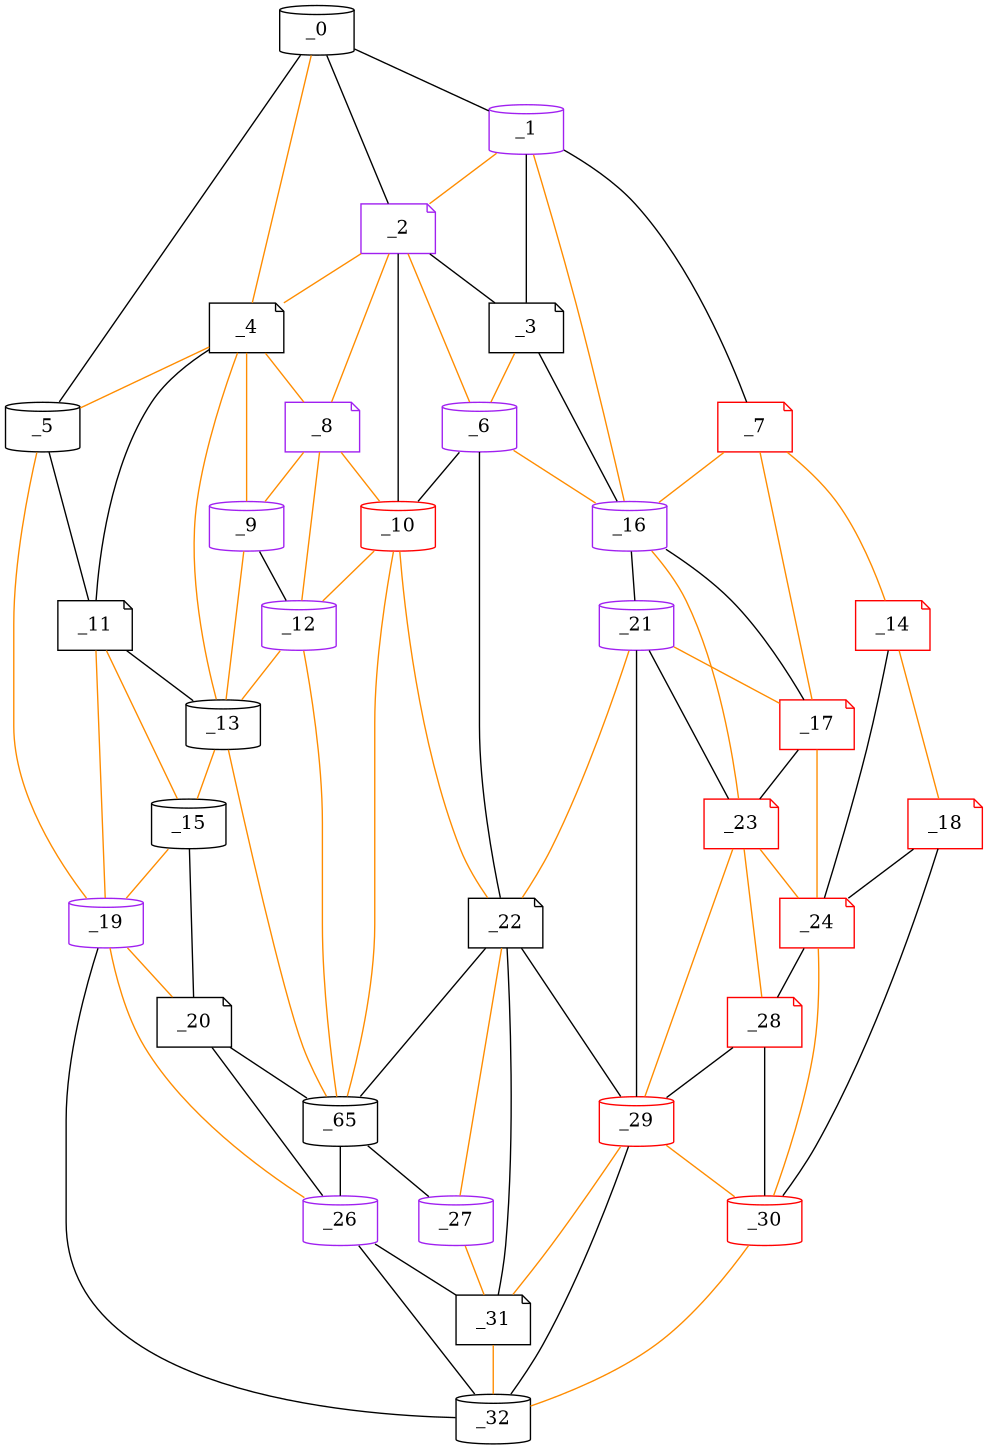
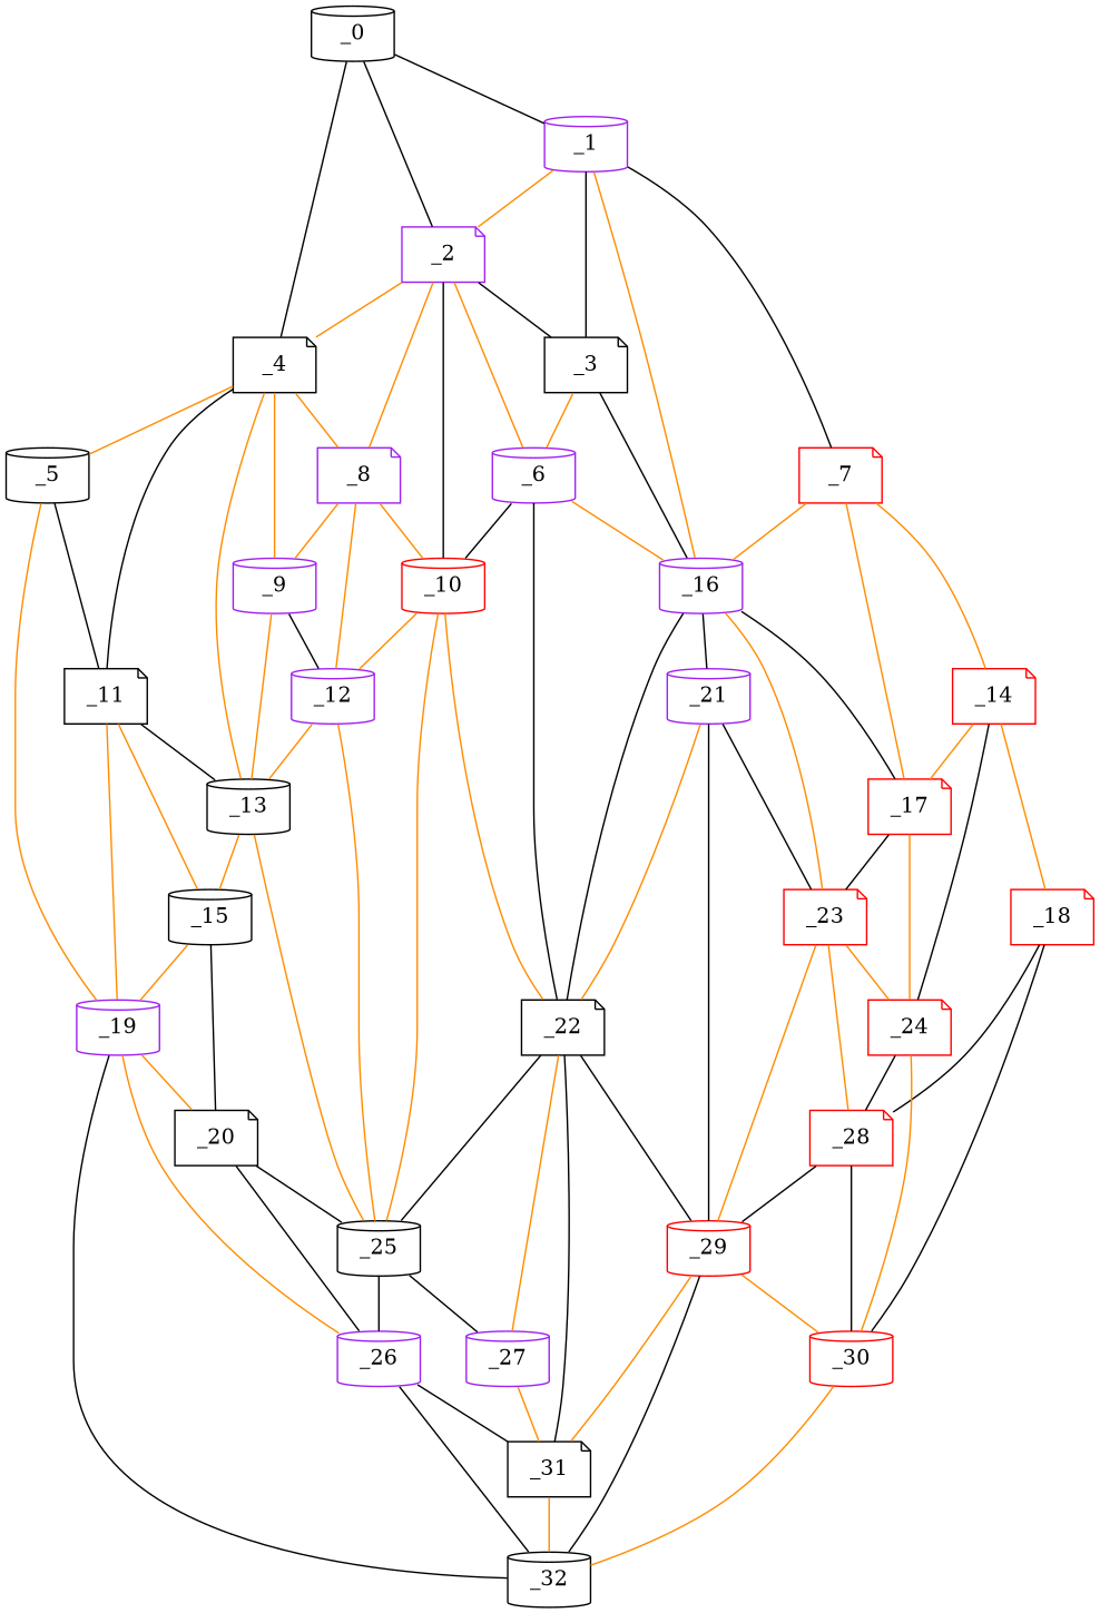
  graph {
    node [color=black shape=cylinder x=72 y=8]
    edge [color=darkorange valence=2]
    _0 [x=39]
    _1 [color=purple x=42 y=90]
    _2 [color=purple shape=note x=48 y=55]
    _4 [shape=note x=49 y=30]
    _5 [x=50 y=3]
    _3 [shape=note x=48 y=76]
    _7 [color=red shape=note x=55 y=112]
    _16 [color=purple y=92]
    _6 [color=purple x=55 y=72]
    _8 [color=purple shape=note x=56 y=40]
    _10 [color=red x=57 y=55]
    _9 [color=purple x=57 y=33]
    _11 [shape=note x=59 y=6]
    _13 [x=66 y=23]
    _19 [color=purple x=74]
    _14 [color=red shape=note x=67 y=114]
    _17 [color=red shape=note y=103]
    _22 [shape=note x=78 y=86]
    _21 [color=purple x=77 y=93]
    _23 [color=red shape=note x=79 y=99]
    _12 [color=purple x=64 y=31]
-   _25 [x=80 y=29 label=_65]
+   _25 [x=80 y=29]
    _15 [x=68 y=11]
    _20 [shape=note x=76 y=21]
    _26 [color=purple x=85 y=20]
    _32 [x=93 y=15]
    _18 [color=red shape=note y=122]
    _24 [color=red shape=note x=79 y=114]
    _30 [color=red x=91 y=117]
    _29 [color=red x=91 y=98]
    _27 [color=purple x=87 y=28]
    _31 [shape=note x=92 y=27]
    _28 [color=red shape=note x=88 y=110]
    _0 -- _1 [color=black valence=1]
    _0 -- _2 [color=black valence=1]
-   _0 -- _4
-   _0 -- _5 [color=black valence=1]
+   _0 -- _4 [color=black]
    _1 -- _2
    _1 -- _3 [color=black valence=1]
    _1 -- _7 [color=black valence=1]
    _1 -- _16
    _2 -- _4
    _2 -- _3 [color=black]
    _2 -- _6
    _2 -- _8 [valence=1]
    _2 -- _10 [color=black valence=1]
    _4 -- _5
    _4 -- _8
    _4 -- _9 [valence=1]
    _4 -- _11 [color=black]
    _4 -- _13
    _5 -- _11 [color=black]
    _5 -- _19 [valence=1]
    _3 -- _16 [color=black]
    _3 -- _6 [valence=1]
    _7 -- _16
    _7 -- _14
    _7 -- _17
    _16 -- _17 [color=black]
+   _16 -- _22 [color=black valence=1]
    _16 -- _21 [color=black]
    _16 -- _23 [valence=1]
    _6 -- _16
    _6 -- _10 [color=black valence=1]
    _6 -- _22 [color=black valence=1]
    _8 -- _10
    _8 -- _9
    _8 -- _12
    _10 -- _22 [valence=1]
    _10 -- _12 [valence=1]
    _10 -- _25
    _9 -- _13
    _9 -- _12 [color=black valence=1]
    _11 -- _13 [color=black]
    _11 -- _19 [valence=1]
    _11 -- _15
    _13 -- _25
    _13 -- _15
    _19 -- _20 [valence=1]
    _19 -- _26 [valence=1]
    _19 -- _32 [color=black valence=1]
-   _21 -- _17 [valence=1]
+   _14 -- _17 [valence=1]
    _14 -- _18
    _14 -- _24 [color=black valence=1]
    _17 -- _23 [color=black]
    _17 -- _24
    _22 -- _25 [color=black]
    _22 -- _29 [color=black valence=1]
    _22 -- _27 [valence=1]
    _22 -- _31 [color=black valence=1]
    _21 -- _22
    _21 -- _23 [color=black]
    _21 -- _29 [color=black]
    _23 -- _24
    _23 -- _29 [valence=1]
    _23 -- _28
    _12 -- _13 [valence=1]
    _12 -- _25
    _25 -- _26 [color=black]
    _25 -- _27 [color=black valence=1]
    _15 -- _19
    _15 -- _20 [color=black]
    _20 -- _25 [color=black]
    _20 -- _26 [color=black]
    _26 -- _32 [color=black]
    _26 -- _31 [color=black valence=1]
-   _18 -- _24 [color=black valence=1]
+   _18 -- _28 [color=black valence=1]
    _18 -- _30 [color=black valence=1]
    _24 -- _30
    _24 -- _28 [color=black]
    _30 -- _32 [valence=1]
    _29 -- _32 [color=black valence=1]
    _29 -- _30
    _29 -- _31
    _27 -- _31
    _31 -- _32 [valence=1]
    _28 -- _30 [color=black]
    _28 -- _29 [color=black]
  }
